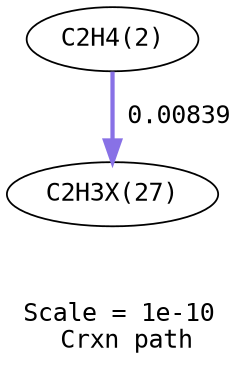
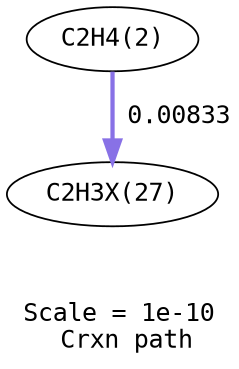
  digraph {
    fontname="DejaVu Sans Mono"
    label="Scale = 1e-10\l Crxn path"
    node [fontname="DejaVu Sans Mono"]
    n1 [label="C2H4(2)"]
    n2 [label="C2H3X(27)"]
-   n1 -> n2 [arrowsize=1.2 color="0.7, 0.508, 0.9" fontname="DejaVu Sans Mono" label=" 0.00839" style="setlinewidth(2.39)"]
+   n1 -> n2 [arrowsize=1.2 color="0.7, 0.508, 0.9" fontname="DejaVu Sans Mono" label=" 0.00833" style="setlinewidth(2.39)"]
  }
